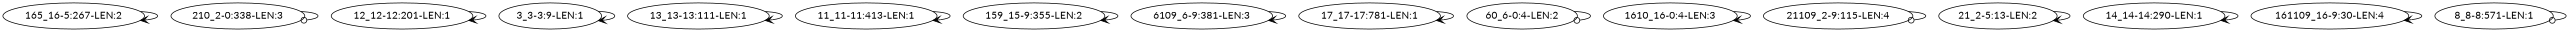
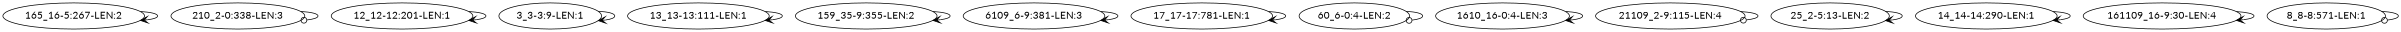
  digraph {
    fontname=Lato
    node [fontname=Lato]
    edge [arrowhead=vee fontname=Lato]
    "165_16-5:267-LEN:2"
    "210_2-0:338-LEN:3"
    "12_12-12:201-LEN:1"
    "3_3-3:9-LEN:1"
    "13_13-13:111-LEN:1"
-   "11_11-11:413-LEN:1"
-   "159_15-9:355-LEN:2"
+   "159_15-9:355-LEN:2" [label="159_35-9:355-LEN:2"]
    "6109_6-9:381-LEN:3"
    "17_17-17:781-LEN:1"
    "60_6-0:4-LEN:2"
    "1610_16-0:4-LEN:3"
    "21109_2-9:115-LEN:4"
-   "25_2-5:13-LEN:2" [label="21_2-5:13-LEN:2"]
+   "25_2-5:13-LEN:2"
    "14_14-14:290-LEN:1"
    "161109_16-9:30-LEN:4"
    "8_8-8:571-LEN:1"
    "165_16-5:267-LEN:2" -> "165_16-5:267-LEN:2"
    "210_2-0:338-LEN:3" -> "210_2-0:338-LEN:3" [arrowhead=odot]
    "12_12-12:201-LEN:1" -> "12_12-12:201-LEN:1"
    "3_3-3:9-LEN:1" -> "3_3-3:9-LEN:1"
    "13_13-13:111-LEN:1" -> "13_13-13:111-LEN:1"
-   "11_11-11:413-LEN:1" -> "11_11-11:413-LEN:1"
    "159_15-9:355-LEN:2" -> "159_15-9:355-LEN:2"
    "6109_6-9:381-LEN:3" -> "6109_6-9:381-LEN:3"
    "17_17-17:781-LEN:1" -> "17_17-17:781-LEN:1"
    "60_6-0:4-LEN:2" -> "60_6-0:4-LEN:2" [arrowhead=odot]
    "1610_16-0:4-LEN:3" -> "1610_16-0:4-LEN:3"
    "21109_2-9:115-LEN:4" -> "21109_2-9:115-LEN:4" [arrowhead=odot]
    "25_2-5:13-LEN:2" -> "25_2-5:13-LEN:2"
    "14_14-14:290-LEN:1" -> "14_14-14:290-LEN:1"
    "161109_16-9:30-LEN:4" -> "161109_16-9:30-LEN:4"
    "8_8-8:571-LEN:1" -> "8_8-8:571-LEN:1" [arrowhead=odot]
  }
